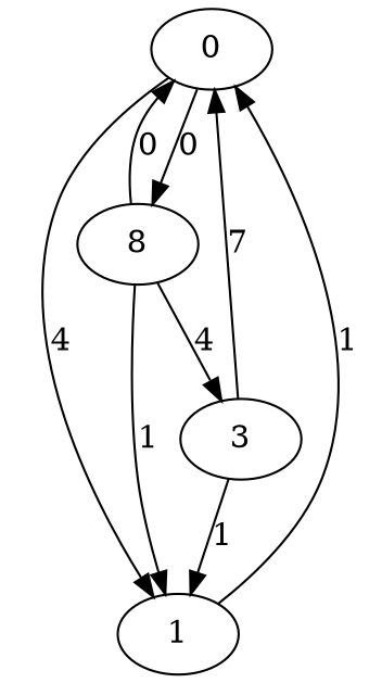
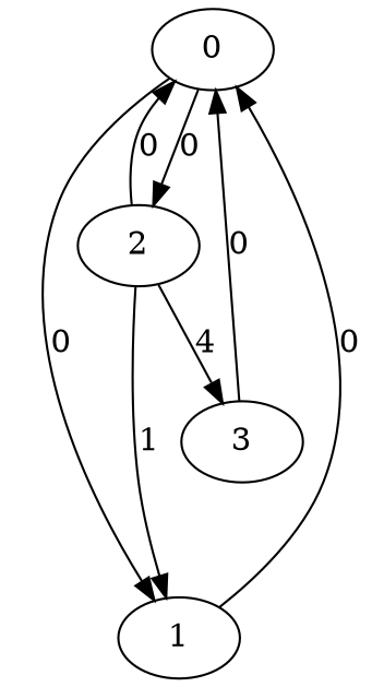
  digraph {
    0
    1
-   2 [label=8]
+   2
    3
-   0 -> 1 [label=4]
+   0 -> 1 [label=0]
    0 -> 2 [label=0]
-   1 -> 0 [label=1]
+   1 -> 0 [label=0]
    2 -> 0 [label=0]
    2 -> 1 [label=1]
    2 -> 3 [label=4]
-   3 -> 0 [label=7]
-   3 -> 1 [label=1]
+   3 -> 0 [label=0]
  }
